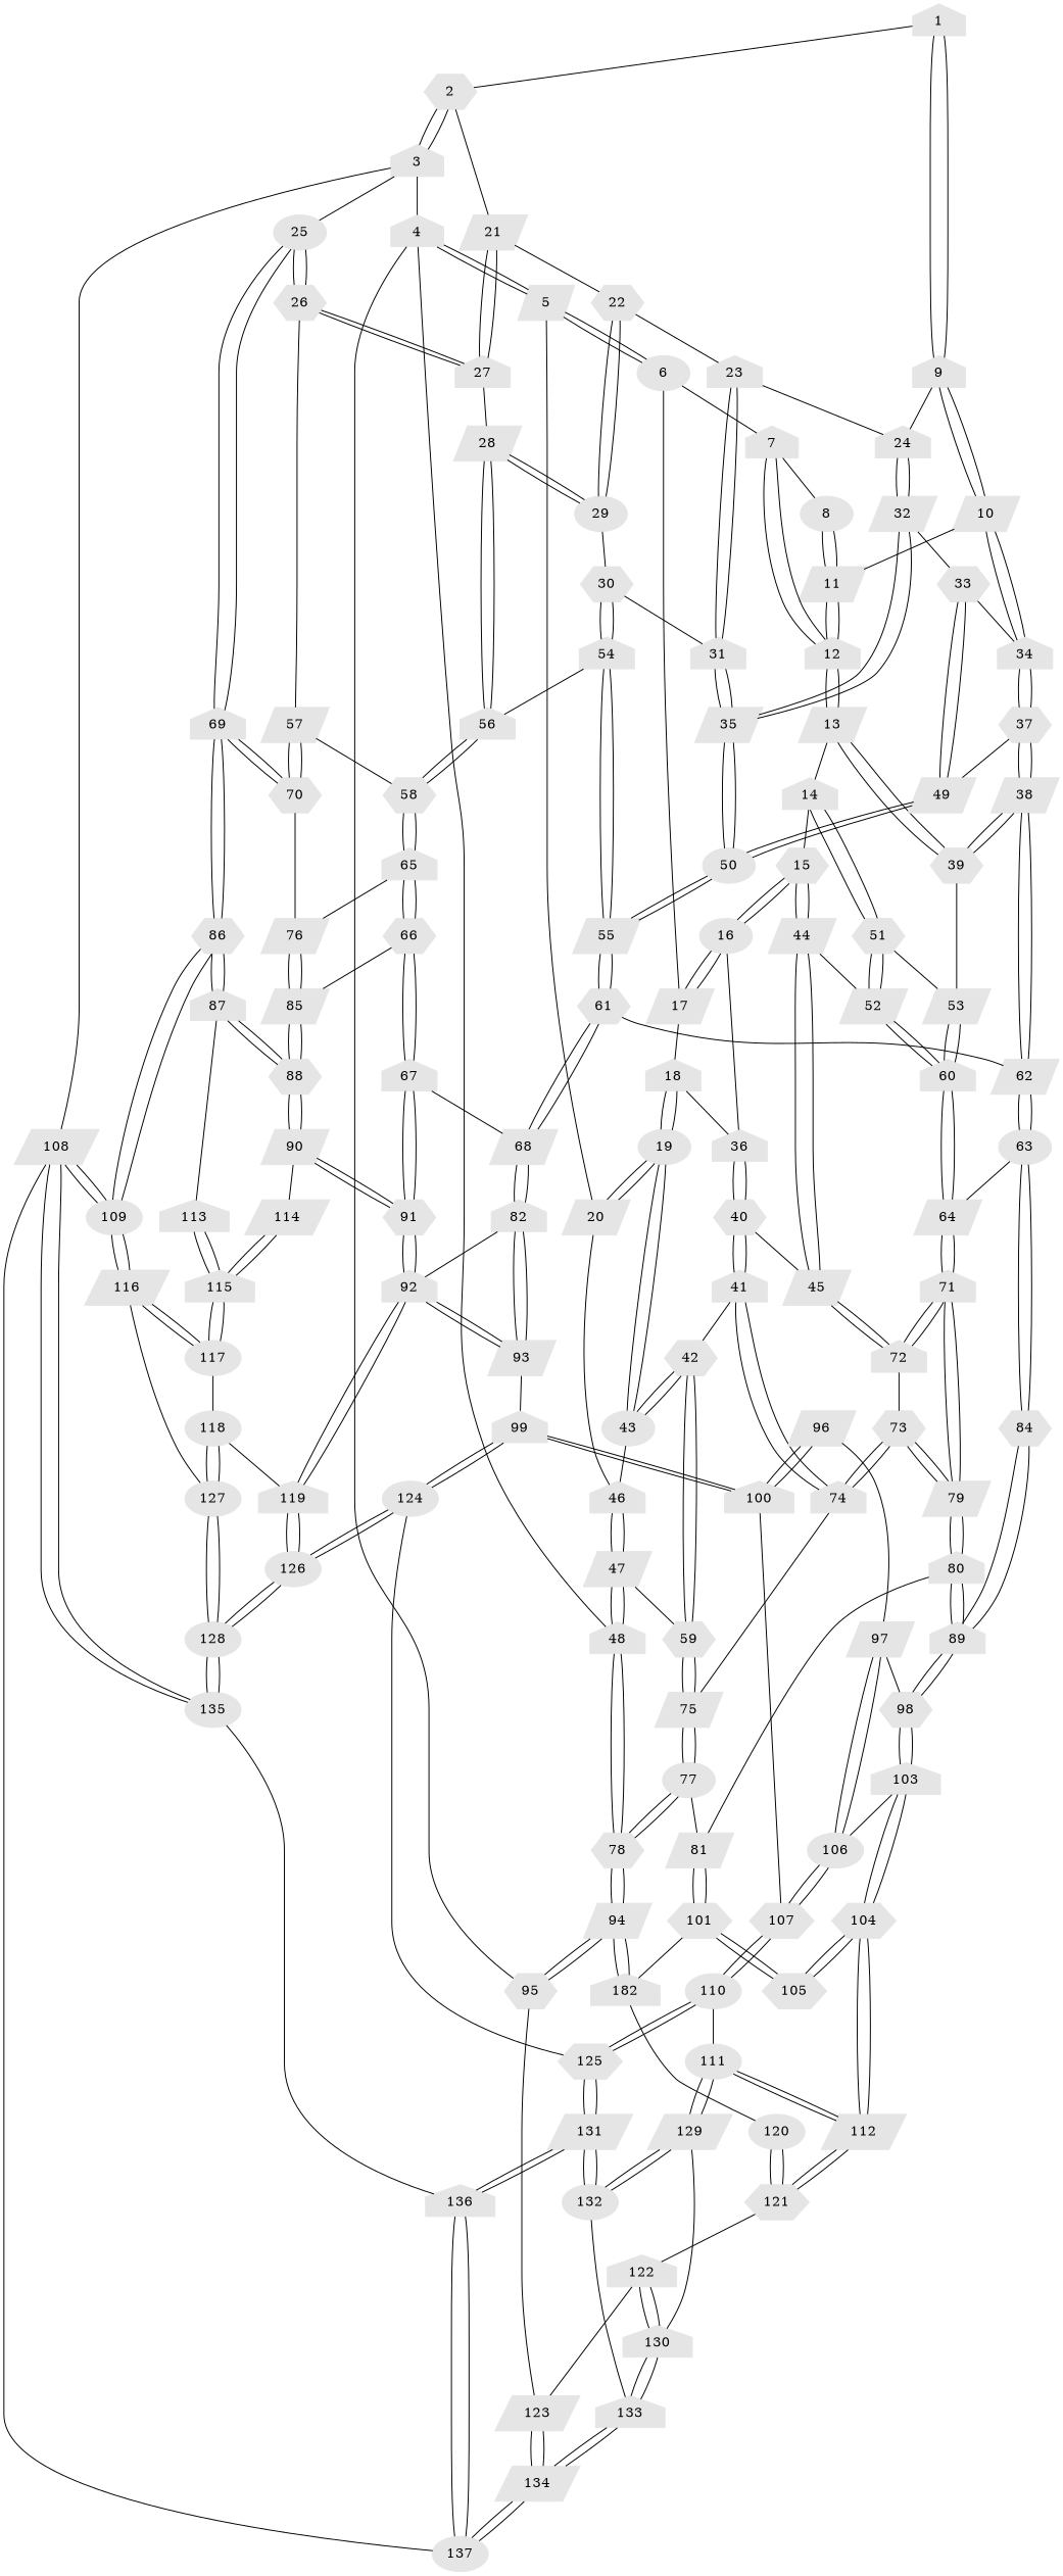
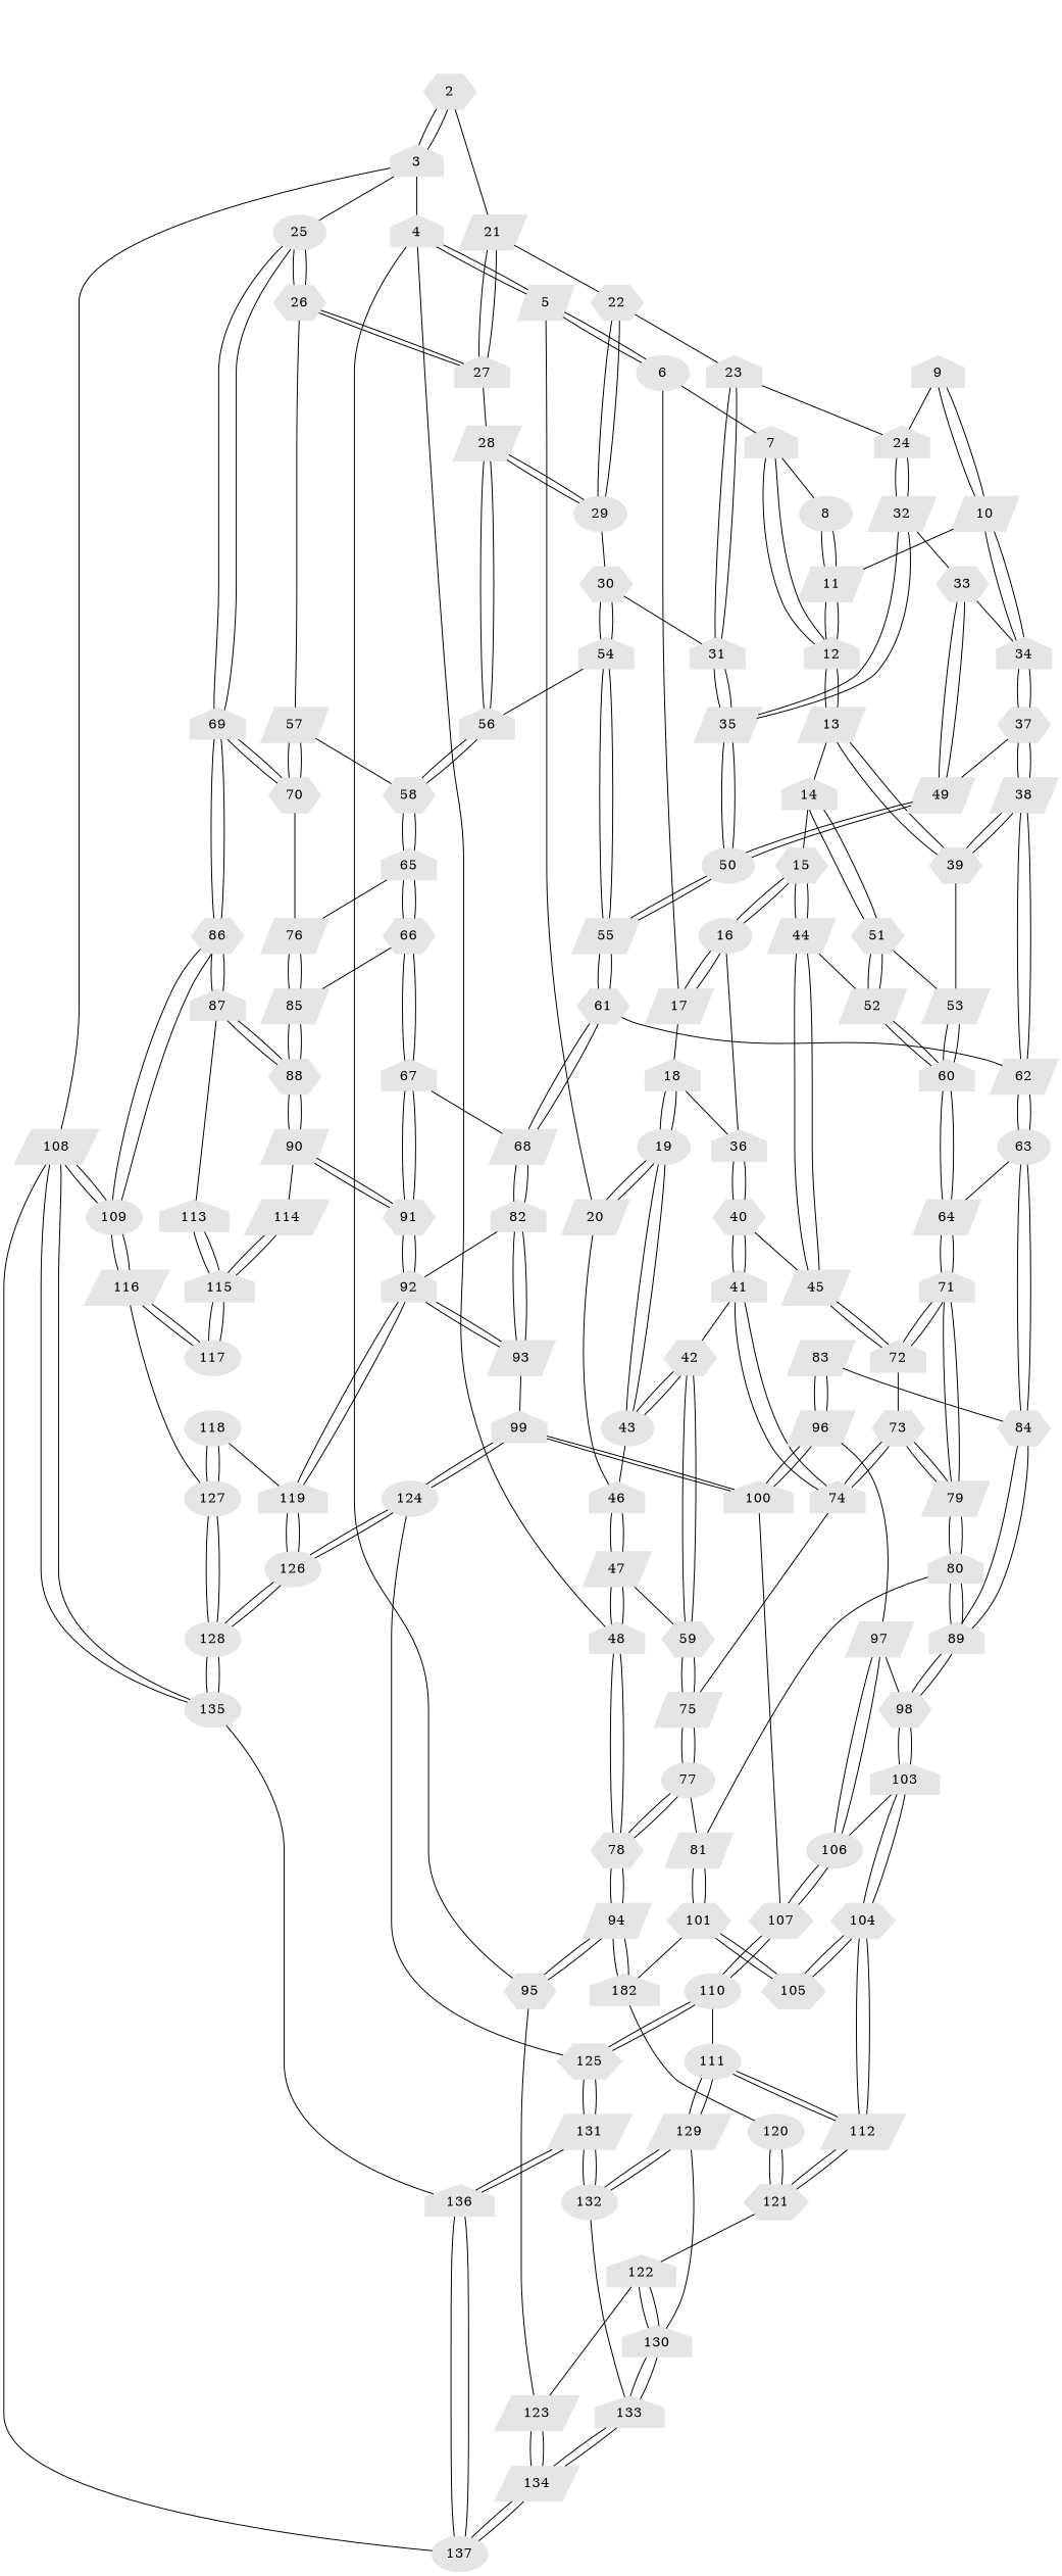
  graph {
    node [color=gray90 shape=house style=filled]
    2 [shape=hexagon]
-   1
    9
    3
    21 [shape=parallelogram]
    10 [shape=parallelogram]
    24
    4
    25 [shape=ellipse]
    108 [shape=parallelogram]
    22 [shape=hexagon]
    27
    5 [shape=parallelogram]
    48
    95 [shape=hexagon]
    26 [shape=hexagon]
    69
    109 [shape=ellipse]
    137 [shape=ellipse]
    135 [shape=ellipse]
    6 [shape=ellipse]
    20 [shape=parallelogram]
    78 [shape=hexagon]
    123 [shape=parallelogram]
    7
    17 [shape=parallelogram]
    46
    8 [shape=ellipse]
    12
    18
    11 [shape=parallelogram]
    13 [shape=parallelogram]
    34
    32 [shape=parallelogram]
    37 [shape=hexagon]
    14
    39 [shape=hexagon]
    15 [shape=hexagon]
    51 [shape=hexagon]
    53 [shape=parallelogram]
    16 [shape=ellipse]
    44 [shape=parallelogram]
    52 [shape=parallelogram]
    36
    45 [shape=parallelogram]
    40 [shape=hexagon]
    19 [shape=ellipse]
    43 [shape=ellipse]
    47 [shape=parallelogram]
    23
    29 [shape=ellipse]
    28 [shape=parallelogram]
    31
    30 [shape=hexagon]
    35 [shape=parallelogram]
    33 [shape=hexagon]
    57 [shape=parallelogram]
    70 [shape=hexagon]
    86 [shape=hexagon]
    58 [shape=hexagon]
    56
    54
    55 [shape=parallelogram]
    50 [shape=ellipse]
    49 [shape=parallelogram]
    38 [shape=parallelogram]
    41
    62 [shape=parallelogram]
    63 [shape=ellipse]
    60
    42 [shape=hexagon]
    74
    72
    59 [shape=hexagon]
    75 [shape=parallelogram]
    73 [shape=hexagon]
    94 [shape=parallelogram]
    61 [shape=hexagon]
    64 [shape=parallelogram]
    68 [shape=parallelogram]
    65
    76 [shape=parallelogram]
    66 [shape=hexagon]
    77 [shape=ellipse]
    71
    82
    84 [shape=hexagon]
    89
    79 [shape=parallelogram]
    67
    85 [shape=parallelogram]
    91 [shape=hexagon]
    88 [shape=hexagon]
    92
    93 [shape=parallelogram]
    87
    80
    81 [shape=parallelogram]
    101 [shape=hexagon]
    n100 [label=182]
    98 [shape=hexagon]
    105 [shape=hexagon]
+   83 [shape=parallelogram]
    96 [shape=parallelogram]
    99
    97 [shape=parallelogram]
    100
    90 [shape=parallelogram]
    113
    116 [shape=parallelogram]
    115
    114 [shape=parallelogram]
    103
    119
    126 [shape=ellipse]
    124 [shape=ellipse]
    120 [shape=ellipse]
    134 [shape=parallelogram]
    106 [shape=ellipse]
    107 [shape=hexagon]
    104 [shape=hexagon]
    125 [shape=hexagon]
    110 [shape=ellipse]
    121 [shape=hexagon]
    112 [shape=parallelogram]
    111 [shape=ellipse]
    136
    117 [shape=ellipse]
    127 [shape=ellipse]
    129 [shape=parallelogram]
    131 [shape=parallelogram]
    130
    132 [shape=ellipse]
    122
    118 [shape=ellipse]
    128 [shape=ellipse]
    133
    2 -- 3
    2 -- 3
    2 -- 21
-   1 -- 2
-   1 -- 9
-   1 -- 9
    9 -- 10
    9 -- 10
    9 -- 24
    3 -- 4
    3 -- 25
    3 -- 108
    21 -- 22
    21 -- 27
    21 -- 27
    10 -- 11
    10 -- 34
    10 -- 34
    24 -- 32
    24 -- 32
    4 -- 5
    4 -- 5
    4 -- 48
    4 -- 95
    25 -- 26
    25 -- 26
    25 -- 69
    25 -- 69
    108 -- 109
    108 -- 109
    108 -- 137
    108 -- 135
    108 -- 135
    22 -- 23
    22 -- 29
    22 -- 29
    27 -- 28
    5 -- 6
    5 -- 6
    5 -- 20
    48 -- 78
    48 -- 78
    95 -- 123
    26 -- 27
    26 -- 27
    26 -- 57
    69 -- 70
    69 -- 70
    69 -- 86
    69 -- 86
    109 -- 116
    109 -- 116
    135 -- 136
    6 -- 7
    6 -- 17
    20 -- 46
    78 -- 94
    78 -- 94
    123 -- 134
    123 -- 134
    7 -- 8
    7 -- 12
    7 -- 12
    17 -- 18
    46 -- 47
    46 -- 47
    8 -- 11
    8 -- 11
    12 -- 13
    12 -- 13
    18 -- 36
    18 -- 19
    18 -- 19
    11 -- 12
    11 -- 12
    13 -- 14
    13 -- 39
    13 -- 39
    34 -- 37
    34 -- 37
    32 -- 35
    32 -- 35
    32 -- 33
    37 -- 49
    37 -- 38
    37 -- 38
    14 -- 15
    14 -- 51
    14 -- 51
    39 -- 53
    15 -- 16
    15 -- 16
    15 -- 44
    15 -- 44
    51 -- 53
    51 -- 52
    51 -- 52
    53 -- 60
    53 -- 60
    16 -- 17
    16 -- 17
    16 -- 36
    44 -- 52
    44 -- 45
    44 -- 45
    52 -- 60
    52 -- 60
    36 -- 40
    36 -- 40
    45 -- 72
    45 -- 72
    40 -- 45
    40 -- 41
    40 -- 41
    19 -- 20
    19 -- 20
    19 -- 43
    19 -- 43
    43 -- 46
    47 -- 48
    47 -- 48
    47 -- 59
    23 -- 24
    23 -- 31
    23 -- 31
    29 -- 30
    28 -- 29
    28 -- 29
    28 -- 56
    28 -- 56
    31 -- 35
    31 -- 35
    30 -- 31
    30 -- 54
    30 -- 54
    35 -- 50
    35 -- 50
    33 -- 34
    33 -- 49
    33 -- 49
    57 -- 70
    57 -- 70
    57 -- 58
    70 -- 76
    86 -- 109
    86 -- 109
    86 -- 87
    86 -- 87
    58 -- 65
    58 -- 65
    56 -- 58
    56 -- 58
    54 -- 56
    54 -- 55
    54 -- 55
    55 -- 61
    55 -- 61
    50 -- 55
    50 -- 55
    49 -- 50
    49 -- 50
    38 -- 39
    38 -- 39
    38 -- 62
    38 -- 62
    41 -- 42
    41 -- 74
    41 -- 74
    62 -- 63
    62 -- 63
    63 -- 64
    63 -- 84
    63 -- 84
    60 -- 64
    60 -- 64
    42 -- 43
    42 -- 43
    42 -- 59
    42 -- 59
    74 -- 75
    72 -- 73
    59 -- 75
    59 -- 75
    75 -- 77
    75 -- 77
    73 -- 74
    73 -- 74
    73 -- 79
    73 -- 79
    94 -- 95
    94 -- 95
    94 -- n100
    94 -- n100
    61 -- 62
    61 -- 68
    61 -- 68
    64 -- 71
    64 -- 71
    68 -- 82
    68 -- 82
    65 -- 76
    65 -- 66
    65 -- 66
    76 -- 85
    76 -- 85
    66 -- 67
    66 -- 67
    66 -- 85
    77 -- 78
    77 -- 78
    77 -- 81
    71 -- 72
    71 -- 72
    71 -- 79
    71 -- 79
    82 -- 92
    82 -- 93
    82 -- 93
    84 -- 89
    84 -- 89
    89 -- 98
    89 -- 98
    79 -- 80
    79 -- 80
    67 -- 68
    67 -- 91
    67 -- 91
    85 -- 88
    85 -- 88
    91 -- 92
    91 -- 92
    88 -- 90
    88 -- 90
    92 -- 93
    92 -- 93
    92 -- 119
    92 -- 119
    93 -- 99
    87 -- 88
    87 -- 88
    87 -- 113
    80 -- 89
    80 -- 89
    80 -- 81
    81 -- 101
    81 -- 101
    101 -- n100
    101 -- 105
    101 -- 105
    n100 -- 120
    98 -- 103
    98 -- 103
+   83 -- 84
+   83 -- 96
+   83 -- 96
    96 -- 97
    96 -- 100
    96 -- 100
    99 -- 100
    99 -- 100
    99 -- 124
    99 -- 124
    97 -- 98
    97 -- 106
    97 -- 106
    100 -- 107
    90 -- 91
    90 -- 91
    90 -- 114
    113 -- 115
    113 -- 115
    116 -- 117
    116 -- 117
    116 -- 127
    115 -- 117
    115 -- 117
    114 -- 115
    114 -- 115
    103 -- 106
    103 -- 104
    103 -- 104
    119 -- 126
    119 -- 126
    126 -- 128
    126 -- 128
    124 -- 126
    124 -- 126
    124 -- 125
    120 -- 121
    120 -- 121
    134 -- 137
    134 -- 137
    106 -- 107
    106 -- 107
    107 -- 110
    107 -- 110
    104 -- 105
    104 -- 105
    104 -- 112
    104 -- 112
    125 -- 131
    125 -- 131
    110 -- 125
    110 -- 125
    110 -- 111
    121 -- 122
    112 -- 121
    112 -- 121
    111 -- 112
    111 -- 112
    111 -- 129
    111 -- 129
    136 -- 137
    136 -- 137
-   117 -- 118
    127 -- 128
    127 -- 128
    129 -- 130
    129 -- 132
    129 -- 132
    131 -- 136
    131 -- 136
    131 -- 132
    131 -- 132
    130 -- 133
    130 -- 133
    132 -- 133
    122 -- 123
    122 -- 130
    122 -- 130
    118 -- 119
    118 -- 127
    118 -- 127
    128 -- 135
    128 -- 135
    133 -- 134
    133 -- 134
  }
